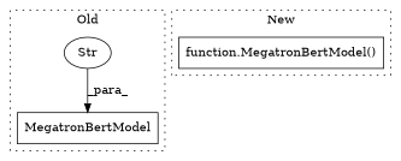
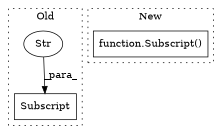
  digraph {
    node [shape=box]
-   n1 [a=63 l="47,0" label=MegatronBertModel s="49250,0"]
+   n1 [a=63 l="47,0" label=Subscript s="49250,0"]
    n2 [a=66 l=21 label=Str s=49275 shape=ellipse]
-   n3 [a=75 l="18,1" label="function.MegatronBertModel()" s="41468,41492"]
+   n3 [a=75 l="18,1" label="function.Subscript()" s="41468,41492"]
    subgraph cluster_1 {
      label=Old
      style=dotted
      n1
      n2
    }
    subgraph cluster_2 {
      label=New
      style=dotted
      n3
    }
    n2 -> n1 [label=_para_]
  }
